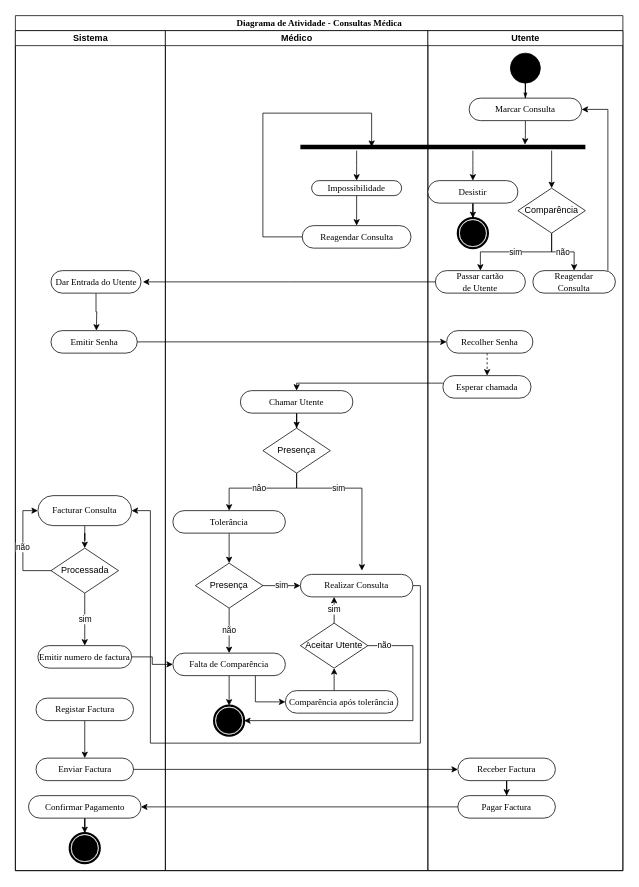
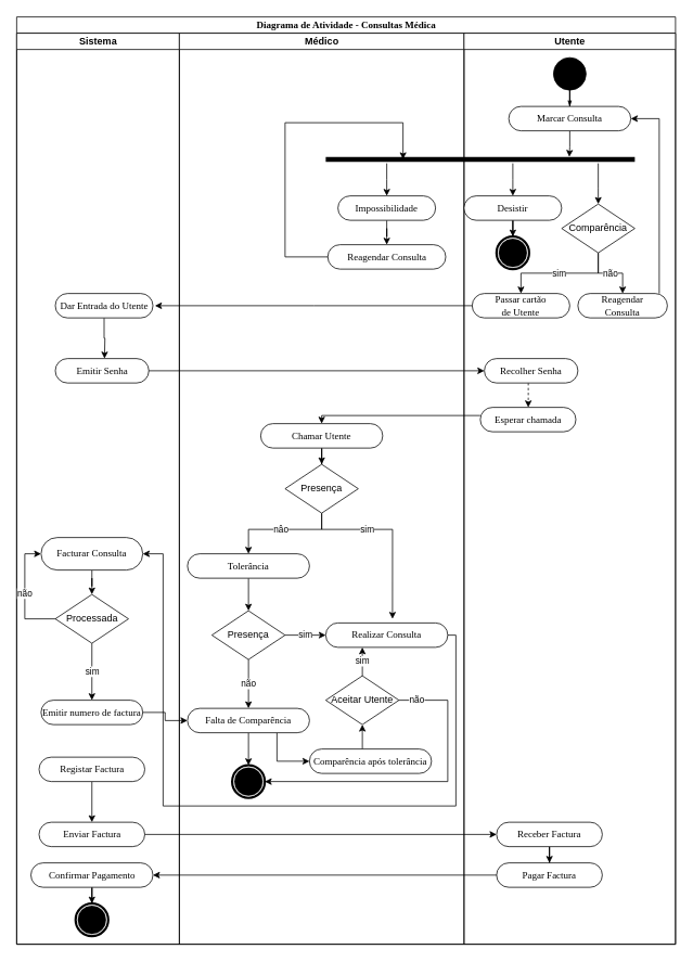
  <mxCell id="0" />
  <mxCell id="1" parent="0" />
  <mxCell id="2" value="Diagrama de Atividade - Consultas Médica" style="swimlane;html=1;childLayout=stackLayout;startSize=20;rounded=0;shadow=0;comic=0;labelBackgroundColor=none;strokeWidth=1;fontFamily=Verdana;fontSize=12;align=center;" parent="1" vertex="1"><mxGeometry x="20" y="20" width="810" height="1140" as="geometry" /></mxCell>
  <mxCell id="3" value="Sistema" style="swimlane;html=1;startSize=20;" parent="2" vertex="1"><mxGeometry y="20" width="200" height="1120" as="geometry"><mxRectangle y="20" width="50" height="970" as="alternateBounds" /></mxGeometry></mxCell>
  <mxCell id="4" style="edgeStyle=orthogonalEdgeStyle;rounded=0;orthogonalLoop=1;jettySize=auto;html=1;" edge="1" parent="3" source="5" target="12"><mxGeometry relative="1" as="geometry" /></mxCell>
  <mxCell id="5" value="Facturar Consulta" style="rounded=1;whiteSpace=wrap;html=1;shadow=0;comic=0;labelBackgroundColor=none;strokeWidth=1;fontFamily=Verdana;fontSize=12;align=center;arcSize=50;" vertex="1" parent="3"><mxGeometry x="30" y="620" width="125" height="40" as="geometry" /></mxCell>
  <mxCell id="6" style="edgeStyle=orthogonalEdgeStyle;rounded=0;orthogonalLoop=1;jettySize=auto;html=1;entryX=0.5;entryY=0;entryDx=0;entryDy=0;" edge="1" parent="3" source="7" target="13"><mxGeometry relative="1" as="geometry" /></mxCell>
  <mxCell id="7" value="Registar Factura" style="rounded=1;whiteSpace=wrap;html=1;shadow=0;comic=0;labelBackgroundColor=none;strokeWidth=1;fontFamily=Verdana;fontSize=12;align=center;arcSize=50;" parent="3" vertex="1"><mxGeometry x="27.5" y="890" width="130" height="30" as="geometry" /></mxCell>
  <mxCell id="8" style="edgeStyle=orthogonalEdgeStyle;rounded=0;orthogonalLoop=1;jettySize=auto;html=1;" edge="1" parent="3" source="9" target="34"><mxGeometry relative="1" as="geometry" /></mxCell>
  <mxCell id="9" value="Emitir numero de factura" style="rounded=1;whiteSpace=wrap;html=1;shadow=0;comic=0;labelBackgroundColor=none;strokeWidth=1;fontFamily=Verdana;fontSize=12;align=center;arcSize=50;" vertex="1" parent="3"><mxGeometry x="30" y="820" width="125" height="30" as="geometry" /></mxCell>
  <mxCell id="10" value="sim" style="edgeStyle=orthogonalEdgeStyle;rounded=0;orthogonalLoop=1;jettySize=auto;html=1;entryX=0.5;entryY=0;entryDx=0;entryDy=0;" edge="1" parent="3" source="12" target="9"><mxGeometry relative="1" as="geometry" /></mxCell>
  <mxCell id="11" value="não" style="edgeStyle=orthogonalEdgeStyle;rounded=0;orthogonalLoop=1;jettySize=auto;html=1;entryX=0;entryY=0.5;entryDx=0;entryDy=0;" edge="1" parent="3" source="12" target="5"><mxGeometry relative="1" as="geometry"><Array as="points"><mxPoint x="10" y="720" /><mxPoint x="10" y="640" /></Array></mxGeometry></mxCell>
  <mxCell id="12" value="Processada" style="rhombus;whiteSpace=wrap;html=1;" vertex="1" parent="3"><mxGeometry x="47.5" y="690" width="90" height="60" as="geometry" /></mxCell>
  <mxCell id="13" value="Enviar Factura" style="rounded=1;whiteSpace=wrap;html=1;shadow=0;comic=0;labelBackgroundColor=none;strokeWidth=1;fontFamily=Verdana;fontSize=12;align=center;arcSize=50;" vertex="1" parent="3"><mxGeometry x="27.5" y="970" width="130" height="30" as="geometry" /></mxCell>
  <mxCell id="14" value="" style="shape=mxgraph.bpmn.shape;html=1;verticalLabelPosition=bottom;labelBackgroundColor=#ffffff;verticalAlign=top;perimeter=ellipsePerimeter;outline=end;symbol=terminate;rounded=0;shadow=0;comic=0;strokeWidth=1;fontFamily=Verdana;fontSize=12;align=center;" parent="3" vertex="1"><mxGeometry x="72.5" y="1070" width="40" height="40" as="geometry" /></mxCell>
  <mxCell id="15" style="edgeStyle=orthogonalEdgeStyle;rounded=0;orthogonalLoop=1;jettySize=auto;html=1;entryX=0.5;entryY=0;entryDx=0;entryDy=0;" edge="1" parent="3" source="16" target="14"><mxGeometry relative="1" as="geometry" /></mxCell>
  <mxCell id="16" value="Confirmar Pagamento" style="rounded=1;whiteSpace=wrap;html=1;shadow=0;comic=0;labelBackgroundColor=none;strokeWidth=1;fontFamily=Verdana;fontSize=12;align=center;arcSize=50;" vertex="1" parent="3"><mxGeometry x="17.5" y="1020" width="150" height="30" as="geometry" /></mxCell>
  <mxCell id="17" value="Emitir Senha" style="rounded=1;whiteSpace=wrap;html=1;shadow=0;comic=0;labelBackgroundColor=none;strokeWidth=1;fontFamily=Verdana;fontSize=12;align=center;arcSize=50;direction=west;" vertex="1" parent="3"><mxGeometry x="47.5" y="400" width="115" height="30" as="geometry" /></mxCell>
  <mxCell id="18" style="edgeStyle=orthogonalEdgeStyle;rounded=0;orthogonalLoop=1;jettySize=auto;html=1;" edge="1" parent="3" source="19"><mxGeometry relative="1" as="geometry"><mxPoint x="108" y="400" as="targetPoint" /></mxGeometry></mxCell>
  <mxCell id="19" value="Dar Entrada do Utente" style="rounded=1;whiteSpace=wrap;html=1;shadow=0;comic=0;labelBackgroundColor=none;strokeWidth=1;fontFamily=Verdana;fontSize=12;align=center;arcSize=50;direction=west;" vertex="1" parent="3"><mxGeometry x="47.5" y="320" width="120" height="30" as="geometry" /></mxCell>
  <mxCell id="20" value="Médico" style="swimlane;html=1;startSize=20;" parent="2" vertex="1"><mxGeometry x="200" y="20" width="350" height="1120" as="geometry"><mxRectangle x="250" y="20" width="30" height="970" as="alternateBounds" /></mxGeometry></mxCell>
  <mxCell id="21" style="edgeStyle=orthogonalEdgeStyle;rounded=0;orthogonalLoop=1;jettySize=auto;html=1;" edge="1" parent="20" source="22" target="25"><mxGeometry relative="1" as="geometry" /></mxCell>
  <mxCell id="22" value="Chamar Utente" style="rounded=1;whiteSpace=wrap;html=1;shadow=0;comic=0;labelBackgroundColor=none;strokeWidth=1;fontFamily=Verdana;fontSize=12;align=center;arcSize=50;direction=west;" vertex="1" parent="20"><mxGeometry x="100" y="480" width="150" height="30" as="geometry" /></mxCell>
  <mxCell id="23" value="sim" style="edgeStyle=orthogonalEdgeStyle;rounded=0;orthogonalLoop=1;jettySize=auto;html=1;entryX=0.453;entryY=1.167;entryDx=0;entryDy=0;entryPerimeter=0;" edge="1" parent="20" source="25" target="28"><mxGeometry x="-0.298" relative="1" as="geometry"><Array as="points"><mxPoint x="175" y="610" /><mxPoint x="262" y="610" /></Array><mxPoint as="offset" /></mxGeometry></mxCell>
  <mxCell id="24" value="nâo" style="edgeStyle=orthogonalEdgeStyle;rounded=0;orthogonalLoop=1;jettySize=auto;html=1;entryX=0.5;entryY=1;entryDx=0;entryDy=0;" edge="1" parent="20" source="25" target="27"><mxGeometry relative="1" as="geometry"><Array as="points"><mxPoint x="175" y="610" /><mxPoint x="85" y="610" /></Array></mxGeometry></mxCell>
  <mxCell id="25" value="Presença" style="rhombus;whiteSpace=wrap;html=1;" vertex="1" parent="20"><mxGeometry x="130" y="530" width="90" height="60" as="geometry" /></mxCell>
  <mxCell id="26" style="edgeStyle=orthogonalEdgeStyle;rounded=0;orthogonalLoop=1;jettySize=auto;html=1;entryX=0.5;entryY=0;entryDx=0;entryDy=0;" edge="1" parent="20" source="27" target="31"><mxGeometry relative="1" as="geometry" /></mxCell>
  <mxCell id="27" value="Tolerância" style="rounded=1;whiteSpace=wrap;html=1;shadow=0;comic=0;labelBackgroundColor=none;strokeWidth=1;fontFamily=Verdana;fontSize=12;align=center;arcSize=50;direction=west;" vertex="1" parent="20"><mxGeometry x="10" y="640" width="150" height="30" as="geometry" /></mxCell>
  <mxCell id="28" value="Realizar Consulta" style="rounded=1;whiteSpace=wrap;html=1;shadow=0;comic=0;labelBackgroundColor=none;strokeWidth=1;fontFamily=Verdana;fontSize=12;align=center;arcSize=50;direction=west;" vertex="1" parent="20"><mxGeometry x="180" y="725" width="150" height="30" as="geometry" /></mxCell>
  <mxCell id="29" value="sim" style="edgeStyle=orthogonalEdgeStyle;rounded=0;orthogonalLoop=1;jettySize=auto;html=1;entryX=1;entryY=0.5;entryDx=0;entryDy=0;" edge="1" parent="20" source="31" target="28"><mxGeometry relative="1" as="geometry" /></mxCell>
  <mxCell id="30" value="não" style="edgeStyle=orthogonalEdgeStyle;rounded=0;orthogonalLoop=1;jettySize=auto;html=1;entryX=0.5;entryY=1;entryDx=0;entryDy=0;" edge="1" parent="20" source="31" target="34"><mxGeometry relative="1" as="geometry" /></mxCell>
  <mxCell id="31" value="Presença" style="rhombus;whiteSpace=wrap;html=1;" vertex="1" parent="20"><mxGeometry x="40" y="710" width="90" height="60" as="geometry" /></mxCell>
  <mxCell id="32" style="edgeStyle=orthogonalEdgeStyle;rounded=0;orthogonalLoop=1;jettySize=auto;html=1;entryX=0.5;entryY=0;entryDx=0;entryDy=0;" edge="1" parent="20" source="34" target="35"><mxGeometry relative="1" as="geometry" /></mxCell>
  <mxCell id="33" style="edgeStyle=orthogonalEdgeStyle;rounded=0;orthogonalLoop=1;jettySize=auto;html=1;entryX=1;entryY=0.5;entryDx=0;entryDy=0;" edge="1" parent="20" source="34" target="37"><mxGeometry relative="1" as="geometry"><Array as="points"><mxPoint x="120" y="895" /></Array></mxGeometry></mxCell>
  <mxCell id="34" value="Falta de Comparência" style="rounded=1;whiteSpace=wrap;html=1;shadow=0;comic=0;labelBackgroundColor=none;strokeWidth=1;fontFamily=Verdana;fontSize=12;align=center;arcSize=50;direction=west;" vertex="1" parent="20"><mxGeometry x="10" y="830" width="150" height="30" as="geometry" /></mxCell>
  <mxCell id="35" value="" style="shape=mxgraph.bpmn.shape;html=1;verticalLabelPosition=bottom;labelBackgroundColor=#ffffff;verticalAlign=top;perimeter=ellipsePerimeter;outline=end;symbol=terminate;rounded=0;shadow=0;comic=0;strokeWidth=1;fontFamily=Verdana;fontSize=12;align=center;" vertex="1" parent="20"><mxGeometry x="65" y="900" width="40" height="40" as="geometry" /></mxCell>
  <mxCell id="36" style="edgeStyle=orthogonalEdgeStyle;rounded=0;orthogonalLoop=1;jettySize=auto;html=1;" edge="1" parent="20" source="37" target="40"><mxGeometry relative="1" as="geometry"><Array as="points"><mxPoint x="225" y="860" /><mxPoint x="225" y="860" /></Array></mxGeometry></mxCell>
  <mxCell id="37" value="Comparência após tolerância" style="rounded=1;whiteSpace=wrap;html=1;shadow=0;comic=0;labelBackgroundColor=none;strokeWidth=1;fontFamily=Verdana;fontSize=12;align=center;arcSize=50;direction=west;" vertex="1" parent="20"><mxGeometry x="160" y="880" width="150" height="30" as="geometry" /></mxCell>
  <mxCell id="38" value="não" style="edgeStyle=orthogonalEdgeStyle;rounded=0;orthogonalLoop=1;jettySize=auto;html=1;entryX=1;entryY=0.5;entryDx=0;entryDy=0;" edge="1" parent="20" source="40" target="35"><mxGeometry x="-0.887" relative="1" as="geometry"><Array as="points"><mxPoint x="330" y="820" /><mxPoint x="330" y="920" /></Array><mxPoint as="offset" /></mxGeometry></mxCell>
  <mxCell id="39" value="sim" style="edgeStyle=orthogonalEdgeStyle;rounded=0;orthogonalLoop=1;jettySize=auto;html=1;" edge="1" parent="20" source="40" target="28"><mxGeometry relative="1" as="geometry"><Array as="points"><mxPoint x="225" y="770" /><mxPoint x="225" y="770" /></Array></mxGeometry></mxCell>
  <mxCell id="40" value="Aceitar Utente" style="rhombus;whiteSpace=wrap;html=1;" vertex="1" parent="20"><mxGeometry x="180" y="790" width="90" height="60" as="geometry" /></mxCell>
  <mxCell id="41" style="edgeStyle=orthogonalEdgeStyle;rounded=0;orthogonalLoop=1;jettySize=auto;html=1;" edge="1" parent="20" source="42" target="43"><mxGeometry relative="1" as="geometry" /></mxCell>
- <mxCell id="42" value="Impossibilidade" style="rounded=1;whiteSpace=wrap;html=1;shadow=0;comic=0;labelBackgroundColor=none;strokeWidth=1;fontFamily=Verdana;fontSize=12;align=center;arcSize=50;direction=west;" vertex="1" parent="20"><mxGeometry x="195" y="200" width="120" height="20" as="geometry" /></mxCell>
+ <mxCell id="42" value="Impossibilidade" style="rounded=1;whiteSpace=wrap;html=1;shadow=0;comic=0;labelBackgroundColor=none;strokeWidth=1;fontFamily=Verdana;fontSize=12;align=center;arcSize=50;direction=west;" vertex="1" parent="20"><mxGeometry x="195" y="200" width="120" height="30" as="geometry" /></mxCell>
  <mxCell id="43" value="Reagendar Consulta" style="rounded=1;whiteSpace=wrap;html=1;shadow=0;comic=0;labelBackgroundColor=none;strokeWidth=1;fontFamily=Verdana;fontSize=12;align=center;arcSize=50;direction=west;" vertex="1" parent="20"><mxGeometry x="182.5" y="260" width="145" height="30" as="geometry" /></mxCell>
  <mxCell id="44" style="edgeStyle=orthogonalEdgeStyle;rounded=0;orthogonalLoop=1;jettySize=auto;html=1;entryX=0.5;entryY=1;entryDx=0;entryDy=0;" edge="1" parent="2" source="59" target="22"><mxGeometry relative="1" as="geometry"><Array as="points"><mxPoint x="375" y="490" /></Array></mxGeometry></mxCell>
  <mxCell id="45" style="edgeStyle=orthogonalEdgeStyle;rounded=0;orthogonalLoop=1;jettySize=auto;html=1;entryX=1;entryY=0.5;entryDx=0;entryDy=0;" edge="1" parent="2" source="28" target="5"><mxGeometry relative="1" as="geometry"><mxPoint x="220" y="850" as="targetPoint" /><Array as="points"><mxPoint x="540" y="760" /><mxPoint x="540" y="970" /><mxPoint x="180" y="970" /><mxPoint x="180" y="660" /></Array></mxGeometry></mxCell>
  <mxCell id="46" value="Utente" style="swimlane;html=1;startSize=20;" parent="2" vertex="1"><mxGeometry x="550" y="20" width="260" height="1120" as="geometry"><mxRectangle x="500" y="20" width="30" height="970" as="alternateBounds" /></mxGeometry></mxCell>
  <mxCell id="47" style="edgeStyle=orthogonalEdgeStyle;rounded=0;html=1;labelBackgroundColor=none;startArrow=none;startFill=0;startSize=5;endArrow=classicThin;endFill=1;endSize=5;jettySize=auto;orthogonalLoop=1;strokeWidth=1;fontFamily=Verdana;fontSize=12" parent="46" source="48" target="50" edge="1"><mxGeometry relative="1" as="geometry" /></mxCell>
  <mxCell id="48" value="" style="ellipse;whiteSpace=wrap;html=1;rounded=0;shadow=0;comic=0;labelBackgroundColor=none;strokeWidth=1;fillColor=#000000;fontFamily=Verdana;fontSize=12;align=center;" parent="46" vertex="1"><mxGeometry x="110" y="30" width="40" height="40" as="geometry" /></mxCell>
  <mxCell id="49" style="edgeStyle=orthogonalEdgeStyle;rounded=0;orthogonalLoop=1;jettySize=auto;html=1;entryX=0.788;entryY=0.2;entryDx=0;entryDy=0;entryPerimeter=0;" edge="1" parent="46" source="50" target="62"><mxGeometry relative="1" as="geometry" /></mxCell>
  <mxCell id="50" value="Marcar Consulta" style="rounded=1;whiteSpace=wrap;html=1;shadow=0;comic=0;labelBackgroundColor=none;strokeWidth=1;fontFamily=Verdana;fontSize=12;align=center;arcSize=50;direction=west;" parent="46" vertex="1"><mxGeometry x="55" y="90" width="150" height="30" as="geometry" /></mxCell>
  <mxCell id="51" value="sim" style="edgeStyle=orthogonalEdgeStyle;rounded=0;orthogonalLoop=1;jettySize=auto;html=1;" edge="1" parent="46" source="53" target="54"><mxGeometry relative="1" as="geometry" /></mxCell>
  <mxCell id="52" value="não" style="edgeStyle=orthogonalEdgeStyle;rounded=0;orthogonalLoop=1;jettySize=auto;html=1;entryX=0.5;entryY=1;entryDx=0;entryDy=0;" edge="1" parent="46" source="53" target="56"><mxGeometry relative="1" as="geometry" /></mxCell>
  <mxCell id="53" value="Comparência" style="rhombus;whiteSpace=wrap;html=1;" vertex="1" parent="46"><mxGeometry x="120" y="210" width="90" height="60" as="geometry" /></mxCell>
  <mxCell id="54" value="Passar cartão &lt;br&gt;de Utente" style="rounded=1;whiteSpace=wrap;html=1;shadow=0;comic=0;labelBackgroundColor=none;strokeWidth=1;fontFamily=Verdana;fontSize=12;align=center;arcSize=50;direction=west;" vertex="1" parent="46"><mxGeometry x="10" y="320" width="120" height="30" as="geometry" /></mxCell>
  <mxCell id="55" style="edgeStyle=orthogonalEdgeStyle;rounded=0;orthogonalLoop=1;jettySize=auto;html=1;entryX=0;entryY=0.5;entryDx=0;entryDy=0;" edge="1" parent="46" source="56" target="50"><mxGeometry relative="1" as="geometry"><Array as="points"><mxPoint x="240" y="105" /></Array></mxGeometry></mxCell>
  <mxCell id="56" value="Reagendar &lt;br&gt;Consulta" style="rounded=1;whiteSpace=wrap;html=1;shadow=0;comic=0;labelBackgroundColor=none;strokeWidth=1;fontFamily=Verdana;fontSize=12;align=center;arcSize=50;direction=west;" vertex="1" parent="46"><mxGeometry x="140" y="320" width="110" height="30" as="geometry" /></mxCell>
  <mxCell id="57" style="edgeStyle=orthogonalEdgeStyle;rounded=0;orthogonalLoop=1;jettySize=auto;html=1;dashed=1;" edge="1" parent="46" source="58" target="59"><mxGeometry relative="1" as="geometry"><Array as="points"><mxPoint x="79" y="440" /><mxPoint x="79" y="440" /></Array></mxGeometry></mxCell>
  <mxCell id="58" value="Recolher Senha" style="rounded=1;whiteSpace=wrap;html=1;shadow=0;comic=0;labelBackgroundColor=none;strokeWidth=1;fontFamily=Verdana;fontSize=12;align=center;arcSize=50;direction=west;" vertex="1" parent="46"><mxGeometry x="25" y="400" width="115" height="30" as="geometry" /></mxCell>
  <mxCell id="59" value="Esperar chamada" style="rounded=1;whiteSpace=wrap;html=1;shadow=0;comic=0;labelBackgroundColor=none;strokeWidth=1;fontFamily=Verdana;fontSize=12;align=center;arcSize=50;direction=west;" vertex="1" parent="46"><mxGeometry x="20" y="460" width="117.5" height="30" as="geometry" /></mxCell>
  <mxCell id="60" style="edgeStyle=orthogonalEdgeStyle;rounded=0;orthogonalLoop=1;jettySize=auto;html=1;" edge="1" parent="46" source="62" target="64"><mxGeometry relative="1" as="geometry"><Array as="points"><mxPoint x="60" y="180" /><mxPoint x="60" y="180" /></Array></mxGeometry></mxCell>
  <mxCell id="61" style="edgeStyle=orthogonalEdgeStyle;rounded=0;orthogonalLoop=1;jettySize=auto;html=1;entryX=0.5;entryY=0;entryDx=0;entryDy=0;" edge="1" parent="46" source="62" target="53"><mxGeometry relative="1" as="geometry"><Array as="points"><mxPoint x="165" y="190" /><mxPoint x="165" y="190" /></Array></mxGeometry></mxCell>
  <mxCell id="62" value="" style="shape=line;html=1;strokeWidth=6;" vertex="1" parent="46"><mxGeometry x="-170" y="150" width="380" height="10" as="geometry" /></mxCell>
  <mxCell id="63" style="edgeStyle=orthogonalEdgeStyle;rounded=0;orthogonalLoop=1;jettySize=auto;html=1;entryX=0.5;entryY=0;entryDx=0;entryDy=0;" edge="1" parent="46" source="64" target="65"><mxGeometry relative="1" as="geometry" /></mxCell>
  <mxCell id="64" value="Desistir" style="rounded=1;whiteSpace=wrap;html=1;shadow=0;comic=0;labelBackgroundColor=none;strokeWidth=1;fontFamily=Verdana;fontSize=12;align=center;arcSize=50;direction=west;" vertex="1" parent="46"><mxGeometry y="200" width="120" height="30" as="geometry" /></mxCell>
  <mxCell id="65" value="" style="shape=mxgraph.bpmn.shape;html=1;verticalLabelPosition=bottom;labelBackgroundColor=#ffffff;verticalAlign=top;perimeter=ellipsePerimeter;outline=end;symbol=terminate;rounded=0;shadow=0;comic=0;strokeWidth=1;fontFamily=Verdana;fontSize=12;align=center;" vertex="1" parent="46"><mxGeometry x="40" y="250" width="40" height="40" as="geometry" /></mxCell>
  <mxCell id="66" style="edgeStyle=orthogonalEdgeStyle;rounded=0;orthogonalLoop=1;jettySize=auto;html=1;" edge="1" parent="46" source="67" target="68"><mxGeometry relative="1" as="geometry" /></mxCell>
  <mxCell id="67" value="Receber Factura" style="rounded=1;whiteSpace=wrap;html=1;shadow=0;comic=0;labelBackgroundColor=none;strokeWidth=1;fontFamily=Verdana;fontSize=12;align=center;arcSize=50;" vertex="1" parent="46"><mxGeometry x="40" y="970" width="130" height="30" as="geometry" /></mxCell>
  <mxCell id="68" value="Pagar Factura" style="rounded=1;whiteSpace=wrap;html=1;shadow=0;comic=0;labelBackgroundColor=none;strokeWidth=1;fontFamily=Verdana;fontSize=12;align=center;arcSize=50;" vertex="1" parent="46"><mxGeometry x="40" y="1020" width="130" height="30" as="geometry" /></mxCell>
  <mxCell id="69" style="edgeStyle=orthogonalEdgeStyle;rounded=0;orthogonalLoop=1;jettySize=auto;html=1;entryX=0.5;entryY=1;entryDx=0;entryDy=0;" edge="1" parent="2" source="62" target="42"><mxGeometry relative="1" as="geometry"><Array as="points"><mxPoint x="455" y="200" /><mxPoint x="455" y="200" /></Array></mxGeometry></mxCell>
  <mxCell id="70" style="edgeStyle=orthogonalEdgeStyle;rounded=0;orthogonalLoop=1;jettySize=auto;html=1;entryX=0.25;entryY=0.5;entryDx=0;entryDy=0;entryPerimeter=0;" edge="1" parent="2" source="43" target="62"><mxGeometry relative="1" as="geometry"><mxPoint x="790" y="150" as="targetPoint" /><Array as="points"><mxPoint x="330" y="295" /><mxPoint x="330" y="130" /><mxPoint x="475" y="130" /></Array></mxGeometry></mxCell>
  <mxCell id="71" style="edgeStyle=orthogonalEdgeStyle;rounded=0;orthogonalLoop=1;jettySize=auto;html=1;entryX=0;entryY=0.5;entryDx=0;entryDy=0;" edge="1" parent="2" source="13" target="67"><mxGeometry relative="1" as="geometry" /></mxCell>
  <mxCell id="72" style="edgeStyle=orthogonalEdgeStyle;rounded=0;orthogonalLoop=1;jettySize=auto;html=1;entryX=1;entryY=0.5;entryDx=0;entryDy=0;" edge="1" parent="2" source="68" target="16"><mxGeometry relative="1" as="geometry" /></mxCell>
  <mxCell id="73" style="edgeStyle=orthogonalEdgeStyle;rounded=0;orthogonalLoop=1;jettySize=auto;html=1;entryX=1;entryY=0.5;entryDx=0;entryDy=0;" edge="1" parent="2" source="17" target="58"><mxGeometry relative="1" as="geometry"><mxPoint x="570" y="435" as="targetPoint" /></mxGeometry></mxCell>
  <mxCell id="74" style="edgeStyle=orthogonalEdgeStyle;rounded=0;orthogonalLoop=1;jettySize=auto;html=1;" edge="1" parent="1" source="54"><mxGeometry relative="1" as="geometry"><mxPoint x="190" y="375" as="targetPoint" /></mxGeometry></mxCell>
